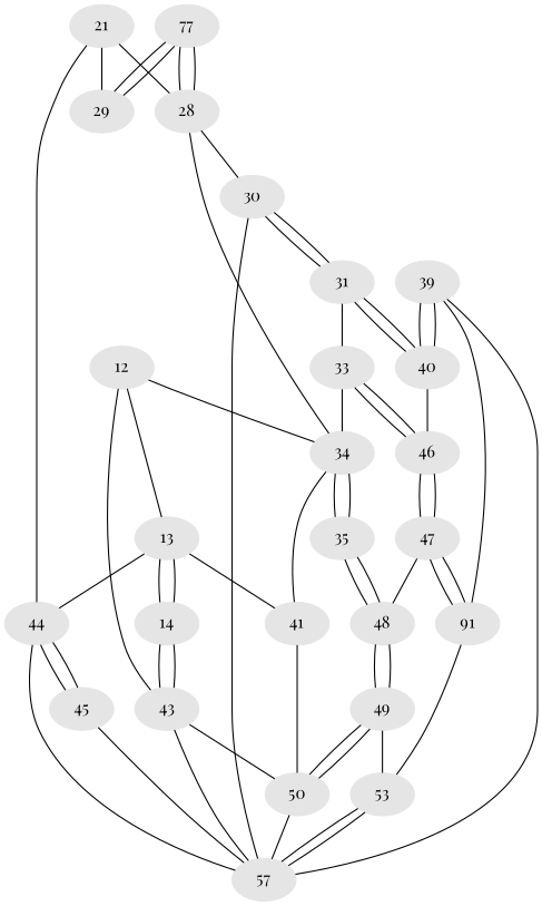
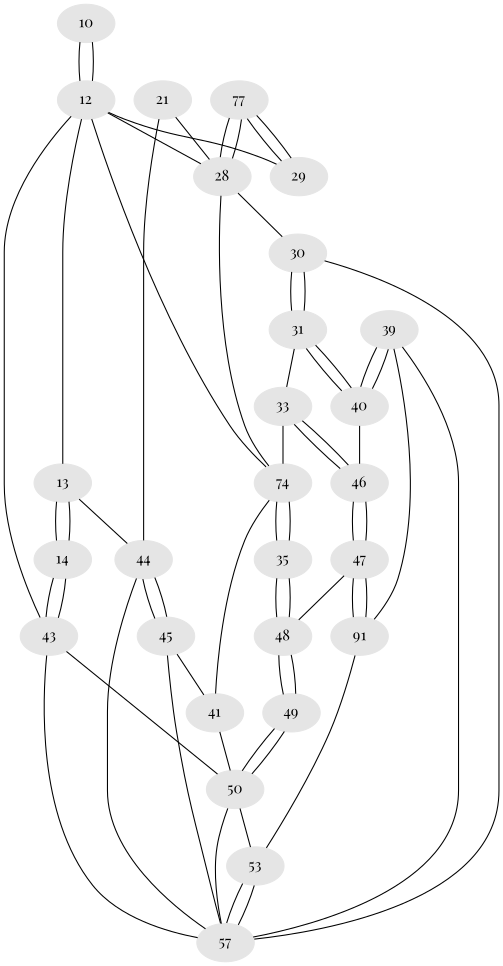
  graph {
    fontname="Playfair Display"
    node [color=gray90 fontname="Playfair Display" style=filled]
    edge [fontname="Playfair Display"]
    12 [super="+8+9+11"]
+   10
    13
    28 [super="+26+24"]
-   34 [super="+16+23"]
+   34 [super="+16+23" label=74]
    43 [super="+3"]
    14
    41 [super="+18+17"]
    44 [super="+19+2"]
    30
    35
    57 [super="+56+55"]
    50 [super="+42"]
    21 [super="+6+20"]
    29
    45
    n17 [label=77]
    31
    33 [super="+32"]
    40
    46
    47
    48
    49
    39
    n26 [label=91]
    53 [super="+52"]
    12 -- 13
+   12 -- 28
    12 -- 34
    12 -- 43
+   10 -- 12 [weight=3]
+   10 -- 12
    13 -- 14
    13 -- 14
-   13 -- 41
+   45 -- 41
    13 -- 44
    28 -- 34
    28 -- 30 [weight=2]
    34 -- 41
    34 -- 35
    34 -- 35
    43 -- 57
    43 -- 50
    14 -- 43 [weight=2]
    14 -- 43
    41 -- 50
    44 -- 57
    44 -- 45 [weight=2]
    44 -- 45
    30 -- 57
    30 -- 31
    30 -- 31
    35 -- 48
    35 -- 48
    50 -- 57
    21 -- 28 [weight=2]
    21 -- 44 [weight=2]
-   21 -- 29
+   12 -- 29
    45 -- 57 [weight=2]
    n17 -- 28 [weight=2]
    n17 -- 28
    n17 -- 29
    n17 -- 29
    31 -- 33
    31 -- 40
    31 -- 40
    33 -- 34 [weight=2]
    33 -- 46
    33 -- 46
    40 -- 46
    46 -- 47
    46 -- 47
    47 -- 48
    47 -- n26
    47 -- n26
    48 -- 49
    48 -- 49
    49 -- 50
    49 -- 50
-   49 -- 53
+   50 -- 53
    39 -- 57
    39 -- 40
    39 -- 40
    39 -- n26
    n26 -- 53
    53 -- 57 [weight=2]
    53 -- 57
  }
